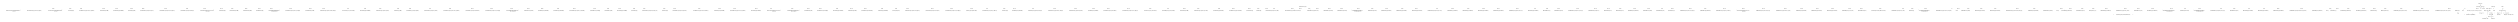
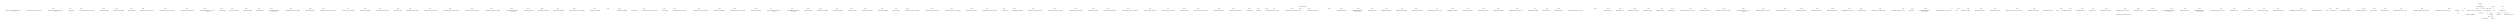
  digraph {
    fontname=Oswald
    node [fontname=Oswald]
    edge [fontname=Oswald]
    n1 [label="(Call,assert(image != (Image *) NULL))"]
    n2 [label="(Call,image != (Image *) NULL)"]
    n3 [label="(MethodReturn,static MagickBooleanType)"]
    n4 [label="(Block,)"]
    n5 [label="(Call,(Image *) NULL)"]
    n6 [label="(Call,OpenBlob(image_info,image,WriteBinaryBlobMode,exception))"]
    n7 [label="(Call,(ExceptionInfo *) NULL)"]
    n8 [label="(Identifier,NULL)"]
    n9 [label="(MethodParameterIn,Image *image)"]
    n10 [label="(Call,WriteBlobMSBShort(image,0x0000))"]
    n11 [label="(Call,WriteBlobMSBLong(image,0xFFFE0000UL))"]
    n12 [label="(Call,WriteBlobMSBLong(image,0x00000000UL))"]
    n13 [label="(Call,WriteBlobMSBShort(image,(unsigned short) destination_rectangle.right))"]
    n14 [label="(Call,WriteBlobMSBLong(image,0x00000000UL))"]
    n15 [label="(Call,WriteBlobMSBShort(image,PictPICTOp))"]
    n16 [label="(Call,WriteBlobMSBLong(image,0x00010000UL))"]
    n17 [label="(Call,WriteBlobMSBShort(image,0xe0))"]
    n18 [label="(Call,GetImageProfile(image,\"iptc\"))"]
    n19 [label="(Call,WriteBlobMSBLong(image,0x00566A70UL))"]
    n20 [label="(Call,WriteBlobMSBShort(image,(unsigned short) y_resolution))"]
    n21 [label="(Call,WriteBlobMSBShort(image,0xa1))"]
    n22 [label="(Call,WriteBlobMSBLong(image,0x00000000UL))"]
    n23 [label="(Call,WriteBlobMSBShort(image,ScaleQuantumToShort(\n          image->colormap[i].green)))"]
    n24 [label="(Call,WriteBlob(image,PictInfoSize,buffer))"]
    n25 [label="(Call,WriteBlobMSBShort(image,(unsigned short)\n        (GetStringInfoLength(profile)+4)))"]
    n26 [label="(Call,WriteBlobMSBShort(image,(unsigned short) pixmap.pack_type))"]
    n27 [label="(Call,WriteBlobMSBShort(image,0x1f2))"]
    n28 [label="(Call,WriteBlobMSBLong(image,0x00016170UL))"]
    n29 [label="(Call,WriteBlobMSBLong(image,0x00010000UL))"]
    n30 [label="(Call,WriteBlobMSBLong(image,0x00000000UL))"]
    n31 [label="(Call,WriteBlobMSBShort(image,(unsigned short) destination_rectangle.bottom))"]
    n32 [label="(Call,WriteBlobMSBLong(image,0x00000000L))"]
    n33 [label="(Call,GetPixelBlue(image,p))"]
    n34 [label="(Call,WriteBlobMSBLong(image,0x00000001UL))"]
    n35 [label="(Call,WriteBlobMSBLong(image,0x00000000UL))"]
    n36 [label="(Call,GetPixelChannels(image))"]
    n37 [label="(Call,SeekBlob(image,512,SEEK_SET))"]
    n38 [label="(Call,WriteBlobMSBLong(image,(unsigned int) pixmap.reserved))"]
    n39 [label="(Call,WriteBlobMSBShort(image,(unsigned short) destination_rectangle.top))"]
    n40 [label="(Call,WriteBlobMSBShort(image,(unsigned short) source_rectangle.left))"]
    n41 [label="(Call,TellBlob(image))"]
    n42 [label="(Call,SetImageProgress(image,SaveImageTag,(MagickOffsetType) y,\n                image->rows))"]
    n43 [label="(Call,WriteBlobMSBShort(image,(unsigned short) size_rectangle.left))"]
    n44 [label="(Call,SetImageProgress(image,SaveImageTag,(MagickOffsetType) y,\n            image->rows))"]
    n45 [label="(Call,GetPixelAlpha(image,p))"]
    n46 [label="(Call,WriteBlobMSBShort(image,(unsigned short) crop_rectangle.bottom))"]
    n47 [label="(Call,WriteBlobMSBShort(image,0x0000))"]
    n48 [label="(Call,WriteBlobMSBLong(image,0x00000000UL))"]
    n49 [label="(Call,WriteBlob(image,length,blob))"]
    n50 [label="(Call,WriteBlobMSBShort(image,(unsigned short) image->rows))"]
    n51 [label="(Call,WriteBlobMSBShort(image,(unsigned short) source_rectangle.top))"]
    n52 [label="(Call,WriteBlobMSBShort(image,(unsigned short) bounds.right))"]
    n53 [label="(Call,EncodeImage(image,scanline,(size_t) (row_bytes & 0x7FFF),\n            packed_scanline))"]
    n54 [label="(Call,WriteBlobByte(image,'\0'))"]
    n55 [label="(Call,WriteBlobMSBShort(image,0x0000))"]
    n56 [label="(Call,WriteBlobMSBShort(image,0x0000))"]
    n57 [label="(Call,WriteBlobMSBShort(image,4))"]
    n58 [label="(Call,WriteBlob(image,GetStringInfoLength(profile),\n        GetStringInfoDatum(profile)))"]
    n59 [label="(Call,WriteBlobMSBShort(image,(unsigned short) crop_rectangle.left))"]
    n60 [label="(Call,WriteBlobMSBShort(image,0x0000))"]
    n61 [label="(Call,WriteBlobMSBShort(image,(unsigned short) destination_rectangle.left))"]
    n62 [label="(Call,GetVirtualPixels(image,0,y,image->columns,1,exception))"]
    n63 [label="(Call,WriteBlobMSBLong(image,0x00000000UL))"]
    n64 [label="(Call,WriteBlobMSBShort(image,(unsigned short) image->rows))"]
    n65 [label="(Call,WriteBlobString(image,\"8BIM\"))"]
    n66 [label="(Call,WriteBlobMSBLong(image,(unsigned int) length+154))"]
    n67 [label="(Call,WriteBlobMSBShort(image,(unsigned short) x_resolution))"]
    n68 [label="(Call,WriteBlobMSBShort(image,(unsigned short) source_rectangle.bottom))"]
    n69 [label="(Call,WriteBlobMSBShort(image,(unsigned short) bounds.bottom))"]
    n70 [label="(Call,WriteBlobMSBShort(image,(unsigned short) size_rectangle.right))"]
    n71 [label="(Call,WriteBlobMSBShort(image,ScaleQuantumToShort(\n          image->colormap[i].blue)))"]
    n72 [label="(Call,WriteBlobMSBShort(image,PictVersion))"]
    n73 [label="(Call,WriteBlobMSBLong(image,0x00000000UL))"]
    n74 [label="(Call,WriteBlobMSBLong(image,0x00000000UL))"]
    n75 [label="(Call,WriteBlobMSBShort(image,(unsigned short) (row_bytes | 0x8000)))"]
    n76 [label="(Call,WriteBlobMSBShort(image,EncodeImage))"]
-   n77 [label="(Call,WriteBlobMSBShort(image,0xa))"]
    n78 [label="(Call,WriteBlobMSBLong(image,0x00000000L))"]
    n79 [label="(Call,GetPixelIndex(image,p))"]
    n80 [label="(Call,WriteBlobMSBShort(image,(unsigned short) pixmap.bits_per_pixel))"]
    n81 [label="(Call,GetPixelRed(image,p))"]
    n82 [label="(Call,WriteBlobMSBShort(image,(unsigned short) image->columns))"]
    n83 [label="(Call,WriteBlobMSBShort(image,(unsigned short) pixmap.component_size))"]
    n84 [label="(Call,WriteBlobMSBLong(image,0x00000000UL))"]
    n85 [label="(Call,WriteBlobMSBShort(image,(unsigned short) size_rectangle.bottom))"]
    n86 [label="(Call,WriteBlobMSBLong(image,0x0018FFFFUL))"]
    n87 [label="(Call,EncodeImage(image,scanline,(size_t) (row_bytes & 0x7FFF),\n        packed_scanline))"]
    n88 [label="(Call,WriteBlobMSBShort(image,ScaleQuantumToShort(\n          image->colormap[i].red)))"]
    n89 [label="(Call,WriteBlobMSBShort(image,0xa1))"]
    n90 [label="(Call,WriteBlobMSBShort(image,PictCropRegionOp))"]
    n91 [label="(Call,WriteBlobMSBLong(image,0x87AC0001UL))"]
    n92 [label="(Call,WriteBlobMSBShort(image,0x0000))"]
    n93 [label="(Call,WriteBlobMSBShort(image,PictEndOfPictureOp))"]
    n94 [label="(Call,WriteBlobMSBLong(image,0x65670000UL))"]
    n95 [label="(Call,GetImageProfile(image,\"icc\"))"]
    n96 [label="(Call,WriteBlobMSBShort(image,(unsigned short) frame_rectangle.top))"]
    n97 [label="(Call,WriteBlobMSBShort(image,(unsigned short) transfer_mode))"]
    n98 [label="(Call,WriteBlobMSBShort(image,(unsigned short) frame_rectangle.right))"]
    n99 [label="(Call,CloneImage(image,0,0,MagickTrue,exception))"]
    n100 [label="(Call,WriteBlobMSBShort(image,(unsigned short) (y_resolution+0.5)))"]
    n101 [label="(Call,GetPixelGreen(image,p))"]
    n102 [label="(Call,WriteBlobMSBLong(image,0x00000000UL))"]
    n103 [label="(Call,WriteBlobMSBLong(image,(unsigned int) pixmap.plane_bytes))"]
    n104 [label="(Call,WriteBlobMSBShort(image,(unsigned short) frame_rectangle.left))"]
    n105 [label="(Call,WriteBlobMSBShort(image,(unsigned short) pixmap.version))"]
    n106 [label="(Call,WriteBlobMSBLong(image,0x4A504547UL))"]
    n107 [label="(Call,WriteBlobMSBShort(image,(unsigned short) bounds.top))"]
    n108 [label="(Call,WriteBlobMSBShort(image,(unsigned short) source_rectangle.right))"]
    n109 [label="(Call,GetVirtualPixels(image,0,y,image->columns,1,exception))"]
    n110 [label="(Call,WriteBlobMSBLong(image,(unsigned int) pixmap.table))"]
    n111 [label="(Call,WriteBlobMSBShort(image,0x0000))"]
    n112 [label="(Call,WriteBlobMSBShort(image,(unsigned short) image->columns))"]
    n113 [label="(Call,WriteBlobMSBLong(image,0x706C0000UL))"]
    n114 [label="(Call,WriteBlobMSBShort(image,(unsigned short) bounds.left))"]
    n115 [label="(Call,GetPixelChannels(image))"]
    n116 [label="(Call,CloseBlob(image))"]
    n117 [label="(Call,WriteBlobMSBShort(image,(unsigned short) x_resolution))"]
    n118 [label="(Call,WriteBlobMSBShort(image,(unsigned short) pixmap.component_count))"]
    n119 [label="(Call,WriteBlobMSBShort(image,(unsigned short) offset))"]
-   n120 [label="(Call,WriteBlobMSBShort(image,PictInfoOp))"]
    n121 [label="(Call,WriteBlobMSBShort(image,PictJPEGOp))"]
    n122 [label="(Call,WriteBlobMSBShort(image,(unsigned short)\n        (GetStringInfoLength(profile)+4)))"]
    n123 [label="(Call,WriteBlobMSBShort(image,0x0000))"]
    n124 [label="(Call,WriteBlobMSBLong(image,0x0B466F74UL))"]
    n125 [label="(Call,WriteBlobMSBLong(image,0x00000000UL))"]
    n126 [label="(Call,WriteBlobMSBLong(image,0x00000000UL))"]
    n127 [label="(Call,WriteBlobMSBShort(image,(unsigned short) (image->colors-1)))"]
    n128 [label="(Call,WriteBlobMSBLong(image,0x6F202D20UL))"]
    n129 [label="(Call,WriteBlobMSBLong(image,0x00000000UL))"]
    n130 [label="(Call,WriteBlobMSBLong(image,0x00000000UL))"]
    n131 [label="(Call,WriteBlobMSBLong(image,0x00400000UL))"]
    n132 [label="(Call,WriteBlobMSBLong(image,(unsigned int) pixmap.pack_size))"]
    n133 [label="(Call,WriteBlobMSBLong(image,0x00000000UL))"]
    n134 [label="(Call,WriteBlobMSBShort(image,0))"]
    n135 [label="(Call,WriteBlobMSBShort(image,0x02ff))"]
    n136 [label="(Call,WriteBlobMSBShort(image,(unsigned short) crop_rectangle.top))"]
-   n137 [label="(Call,WriteBlobMSBShort(image,(unsigned short) i))"]
    n138 [label="(Call,WriteBlobMSBShort(image,768))"]
    n139 [label="(Call,WriteBlobMSBShort(image,768))"]
    n140 [label="(Call,WriteBlobMSBLong(image,0x00000002UL))"]
    n141 [label="(Call,WriteBlobMSBShort(image,0x0000))"]
    n142 [label="(Call,WriteBlobMSBShort(image,0xa1))"]
    n143 [label="(Call,WriteBlobByte(image,'\0'))"]
    n144 [label="(Call,WriteBlobMSBShort(image,(unsigned short) crop_rectangle.right))"]
    n145 [label="(Call,WriteBlobMSBLong(image,0x00000000UL))"]
    n146 [label="(Call,WriteBlobMSBShort(image,(unsigned short) (x_resolution+0.5)))"]
    n147 [label="(Call,EncodeImage(image,scanline,bytes_per_line & 0x7FFF,\n            packed_scanline))"]
    n148 [label="(Call,WriteBlobMSBShort(image,(unsigned short) pixmap.pixel_type))"]
    n149 [label="(Call,WriteBlobMSBShort(image,(unsigned short) size_rectangle.top))"]
    n150 [label="(Call,WriteBlobMSBLong(image,0x00000000UL))"]
    n151 [label="(Call,WriteBlobMSBLong(image,0x00000000UL))"]
    n152 [label="(Call,WriteBlobMSBLong(image,0x40000000UL))"]
    n153 [label="(Call,WriteBlobMSBLong(image,(size_t) base_address))"]
    n154 [label="(Call,WriteBlobMSBShort(image,0xe0))"]
    n155 [label="(Call,TransformImageColorspace(image,sRGBColorspace,exception))"]
    n156 [label="(Call,WriteBlobMSBShort(image,(unsigned short) y_resolution))"]
    n157 [label="(Call,CloseBlob(image))"]
    n158 [label="(Call,WriteBlob(image,GetStringInfoLength(profile),\n        GetStringInfoDatum(profile)))"]
    n159 [label="(Call,WriteBlobMSBShort(image,(unsigned short) frame_rectangle.bottom))"]
    1000115
    n161 [label="(Call,(const ImageInfo *) NULL)"]
    n162 [label="(Identifier,NULL)"]
    n163 [label="(Call,image_info != (const ImageInfo *) NULL)"]
    n164 [label="(Identifier,image)"]
    n165 [label="(Identifier,image)"]
    1000161
    1000149
    n1 -> n2 [label="CFG: "]
    n1 -> n3 [label="DDG: assert(image != (Image *) NULL)"]
    n1 -> n3 [label="DDG: image != (Image *) NULL"]
    n1 -> n4 [label="AST: "]
    n2 -> n1 [label="AST: "]
    n2 -> n1 [label="DDG: image"]
    n2 -> n1 [label="DDG: (Image *) NULL"]
    n2 -> n3 [label="DDG: (Image *) AST"]
    n2 -> n5 [label="CFG: "]
    n2 -> n6 [label="DDG: image"]
    n5 -> n2 [label="AST: "]
    n5 -> n2 [label="DDG: NULL"]
    n5 -> n7 [label="DDG: NULL"]
    n5 -> n8 [label="CFG: "]
    n8 -> n5 [label="AST: "]
    n9 -> n2 [label="DDG: image"]
    n9 -> n3 [label="DDG: image"]
    n9 -> n6 [label="DDG: image"]
    n9 -> n10 [label="DDG: image"]
    n9 -> n11 [label="DDG: image"]
    n9 -> n12 [label="DDG: image"]
    n9 -> n13 [label="DDG: image"]
    n9 -> n14 [label="DDG: image"]
    n9 -> n15 [label="DDG: image"]
    n9 -> n16 [label="DDG: image"]
    n9 -> n17 [label="DDG: image"]
    n9 -> n18 [label="DDG: image"]
    n9 -> n19 [label="DDG: image"]
    n9 -> n20 [label="DDG: image"]
    n9 -> n21 [label="DDG: image"]
    n9 -> n22 [label="DDG: image"]
    n9 -> n23 [label="DDG: image"]
    n9 -> n24 [label="DDG: image"]
    n9 -> n25 [label="DDG: image"]
    n9 -> n26 [label="DDG: image"]
    n9 -> n27 [label="DDG: image"]
    n9 -> n28 [label="DDG: image"]
    n9 -> n29 [label="DDG: image"]
    n9 -> n30 [label="DDG: image"]
    n9 -> n31 [label="DDG: image"]
    n9 -> n32 [label="DDG: image"]
    n9 -> n33 [label="DDG: image"]
    n9 -> n34 [label="DDG: image"]
    n9 -> n35 [label="DDG: image"]
    n9 -> n36 [label="DDG: image"]
    n9 -> n37 [label="DDG: image"]
    n9 -> n38 [label="DDG: image"]
    n9 -> n39 [label="DDG: image"]
    n9 -> n40 [label="DDG: image"]
    n9 -> n41 [label="DDG: image"]
    n9 -> n42 [label="DDG: image"]
    n9 -> n43 [label="DDG: image"]
    n9 -> n44 [label="DDG: image"]
    n9 -> n45 [label="DDG: image"]
    n9 -> n46 [label="DDG: image"]
    n9 -> n47 [label="DDG: image"]
    n9 -> n48 [label="DDG: image"]
    n9 -> n49 [label="DDG: image"]
    n9 -> n50 [label="DDG: image"]
    n9 -> n51 [label="DDG: image"]
    n9 -> n52 [label="DDG: image"]
    n9 -> n53 [label="DDG: image"]
    n9 -> n54 [label="DDG: image"]
    n9 -> n55 [label="DDG: image"]
    n9 -> n56 [label="DDG: image"]
    n9 -> n57 [label="DDG: image"]
    n9 -> n58 [label="DDG: image"]
    n9 -> n59 [label="DDG: image"]
    n9 -> n60 [label="DDG: image"]
    n9 -> n61 [label="DDG: image"]
    n9 -> n62 [label="DDG: image"]
    n9 -> n63 [label="DDG: image"]
    n9 -> n64 [label="DDG: image"]
    n9 -> n65 [label="DDG: image"]
    n9 -> n66 [label="DDG: image"]
    n9 -> n67 [label="DDG: image"]
    n9 -> n68 [label="DDG: image"]
    n9 -> n69 [label="DDG: image"]
    n9 -> n70 [label="DDG: image"]
    n9 -> n71 [label="DDG: image"]
    n9 -> n72 [label="DDG: image"]
    n9 -> n73 [label="DDG: image"]
    n9 -> n74 [label="DDG: image"]
    n9 -> n75 [label="DDG: image"]
    n9 -> n76 [label="DDG: image"]
-   n9 -> n77 [label="DDG: image"]
    n9 -> n78 [label="DDG: image"]
    n9 -> n79 [label="DDG: image"]
    n9 -> n80 [label="DDG: image"]
    n9 -> n81 [label="DDG: image"]
    n9 -> n82 [label="DDG: image"]
    n9 -> n83 [label="DDG: image"]
    n9 -> n84 [label="DDG: image"]
    n9 -> n85 [label="DDG: image"]
    n9 -> n86 [label="DDG: image"]
    n9 -> n87 [label="DDG: image"]
    n9 -> n88 [label="DDG: image"]
    n9 -> n89 [label="DDG: image"]
    n9 -> n90 [label="DDG: image"]
    n9 -> n91 [label="DDG: image"]
    n9 -> n92 [label="DDG: image"]
    n9 -> n93 [label="DDG: image"]
    n9 -> n94 [label="DDG: image"]
    n9 -> n95 [label="DDG: image"]
    n9 -> n96 [label="DDG: image"]
    n9 -> n97 [label="DDG: image"]
    n9 -> n98 [label="DDG: image"]
    n9 -> n99 [label="DDG: image"]
    n9 -> n100 [label="DDG: image"]
    n9 -> n101 [label="DDG: image"]
    n9 -> n102 [label="DDG: image"]
    n9 -> n103 [label="DDG: image"]
    n9 -> n104 [label="DDG: image"]
    n9 -> n105 [label="DDG: image"]
    n9 -> n106 [label="DDG: image"]
    n9 -> n107 [label="DDG: image"]
    n9 -> n108 [label="DDG: image"]
    n9 -> n109 [label="DDG: image"]
    n9 -> n110 [label="DDG: image"]
    n9 -> n111 [label="DDG: image"]
    n9 -> n112 [label="DDG: image"]
    n9 -> n113 [label="DDG: image"]
    n9 -> n114 [label="DDG: image"]
    n9 -> n115 [label="DDG: image"]
    n9 -> n116 [label="DDG: image"]
    n9 -> n117 [label="DDG: image"]
    n9 -> n118 [label="DDG: image"]
    n9 -> n119 [label="AST: image"]
-   n9 -> n120 [label="DDG: image"]
    n9 -> n121 [label="DDG: image"]
    n9 -> n122 [label="DDG: image"]
    n9 -> n123 [label="DDG: image"]
    n9 -> n124 [label="DDG: image"]
    n9 -> n125 [label="DDG: image"]
    n9 -> n126 [label="DDG: image"]
    n9 -> n127 [label="DDG: image"]
    n9 -> n128 [label="DDG: image"]
    n9 -> n129 [label="DDG: image"]
    n9 -> n130 [label="DDG: image"]
    n9 -> n131 [label="DDG: image"]
    n9 -> n132 [label="DDG: image"]
    n9 -> n133 [label="DDG: image"]
    n9 -> n134 [label="DDG: image"]
    n9 -> n135 [label="DDG: image"]
    n9 -> n136 [label="DDG: image"]
-   n9 -> n137 [label="DDG: image"]
    n9 -> n138 [label="DDG: image"]
    n9 -> n139 [label="DDG: image"]
    n9 -> n140 [label="DDG: image"]
    n9 -> n141 [label="DDG: image"]
    n9 -> n142 [label="DDG: image"]
    n9 -> n143 [label="DDG: image"]
    n9 -> n144 [label="DDG: image"]
    n9 -> n145 [label="DDG: image"]
    n9 -> n146 [label="DDG: image"]
    n9 -> n147 [label="DDG: image"]
    n9 -> n148 [label="DDG: image"]
    n9 -> n149 [label="DDG: image"]
    n9 -> n150 [label="DDG: image"]
    n9 -> n151 [label="DDG: image"]
    n9 -> n152 [label="DDG: image"]
    n9 -> n153 [label="DDG: image"]
    n9 -> n154 [label="DDG: image"]
    n9 -> n155 [label="DDG: image"]
    n9 -> n156 [label="DDG: image"]
    n9 -> n157 [label="DDG: image"]
    n9 -> n158 [label="DDG: image"]
    n9 -> n159 [label="DDG: image"]
    n9 -> 1000115 [label="AST: "]
    n161 -> n5 [label="DDG: NULL"]
    n161 -> n162 [label="CFG: "]
    n161 -> n163 [label="AST: "]
    n161 -> n163 [label="DDG: NULL"]
    n162 -> n161 [label="AST: "]
    n163 -> n161 [label="CFG: "]
    n164 -> n1 [label="CFG: "]
    n165 -> n2 [label="AST: "]
    1000161 -> n5 [label="AST: "]
    1000149 -> n161 [label="AST: "]
  }
